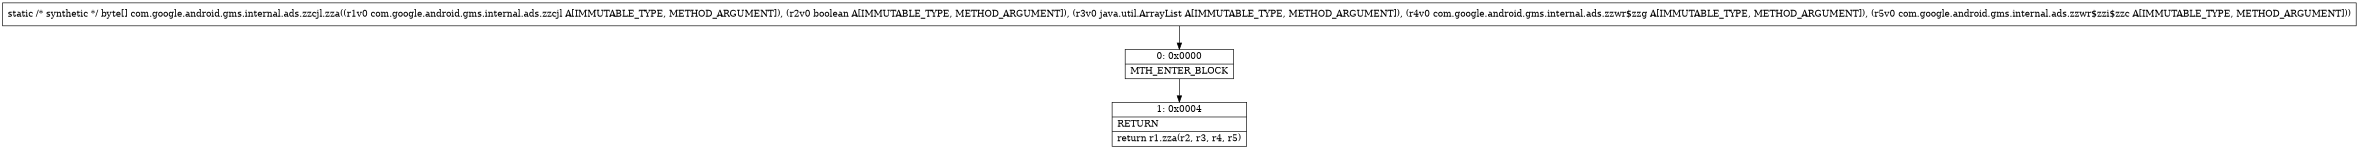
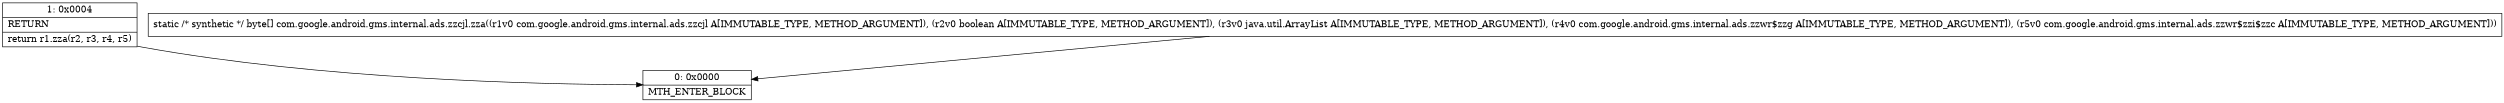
  digraph {
    node [shape=record]
    n1 [label="{0\:\ 0x0000|MTH_ENTER_BLOCK\l}"]
    n2 [label="{1\:\ 0x0004|RETURN\l|return r1.zza(r2, r3, r4, r5)\l}"]
    n3 [label="{static \/* synthetic *\/ byte[] com.google.android.gms.internal.ads.zzcjl.zza((r1v0 com.google.android.gms.internal.ads.zzcjl A[IMMUTABLE_TYPE, METHOD_ARGUMENT]), (r2v0 boolean A[IMMUTABLE_TYPE, METHOD_ARGUMENT]), (r3v0 java.util.ArrayList A[IMMUTABLE_TYPE, METHOD_ARGUMENT]), (r4v0 com.google.android.gms.internal.ads.zzwr$zzg A[IMMUTABLE_TYPE, METHOD_ARGUMENT]), (r5v0 com.google.android.gms.internal.ads.zzwr$zzi$zzc A[IMMUTABLE_TYPE, METHOD_ARGUMENT])) }"]
-   n1 -> n2
+   n2 -> n1
    n3 -> n1
  }
